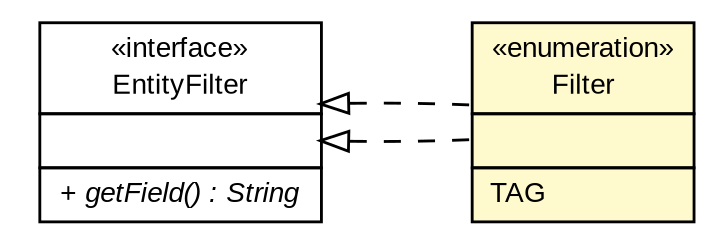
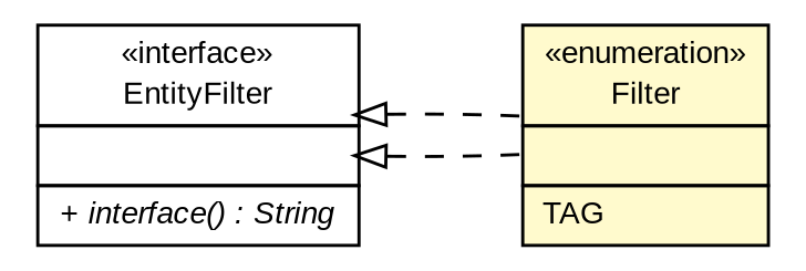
  digraph {
    nodesep=0.25
    ranksep=0.5
    rankdir=LR
    node [fontcolor=black fontname=arial fontsize=10.0 shape=plaintext]
    edge [arrowtail=empty dir=back fontname=arial fontsize=10 headport=p labelfontname=arial labelfontsize=10 style=dashed tailport=p]
    n1 [label=<<table title="gov.sandia.cf.model.GenericValueTaggable.Filter" border="0" cellborder="1" cellspacing="0" cellpadding="2" port="p" bgcolor="lemonChiffon" href="./GenericValueTaggable.Filter.html"> 		<tr><td><table border="0" cellspacing="0" cellpadding="1"> <tr><td align="center" balign="center"> &#171;enumeration&#187; </td></tr> <tr><td align="center" balign="center"> Filter </td></tr> 		</table></td></tr> 		<tr><td><table border="0" cellspacing="0" cellpadding="1"> <tr><td align="left" balign="left">  </td></tr> 		</table></td></tr> 		<tr><td><table border="0" cellspacing="0" cellpadding="1"> <tr><td align="left" balign="left"> TAG </td></tr> 		</table></td></tr> 		</table>>]
-   n2 [label=<<table title="gov.sandia.cf.model.query.EntityFilter" border="0" cellborder="1" cellspacing="0" cellpadding="2" port="p" href="./query/EntityFilter.html"> 		<tr><td><table border="0" cellspacing="0" cellpadding="1"> <tr><td align="center" balign="center"> &#171;interface&#187; </td></tr> <tr><td align="center" balign="center"> EntityFilter </td></tr> 		</table></td></tr> 		<tr><td><table border="0" cellspacing="0" cellpadding="1"> <tr><td align="left" balign="left">  </td></tr> 		</table></td></tr> 		<tr><td><table border="0" cellspacing="0" cellpadding="1"> <tr><td align="left" balign="left"><font face="arial italic" point-size="10.0"> + getField() : String </font></td></tr> 		</table></td></tr> 		</table>>]
+   n2 [label=<<table title="gov.sandia.cf.model.query.EntityFilter" border="0" cellborder="1" cellspacing="0" cellpadding="2" port="p" href="./query/EntityFilter.html"> 		<tr><td><table border="0" cellspacing="0" cellpadding="1"> <tr><td align="center" balign="center"> &#171;interface&#187; </td></tr> <tr><td align="center" balign="center"> EntityFilter </td></tr> 		</table></td></tr> 		<tr><td><table border="0" cellspacing="0" cellpadding="1"> <tr><td align="left" balign="left">  </td></tr> 		</table></td></tr> 		<tr><td><table border="0" cellspacing="0" cellpadding="1"> <tr><td align="left" balign="left"><font face="arial italic" point-size="10.0"> + interface() : String </font></td></tr> 		</table></td></tr> 		</table>>]
    n2 -> n1
    n2 -> n1
  }
